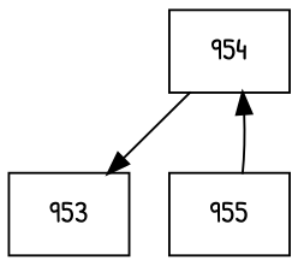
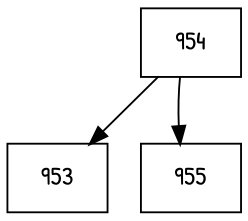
  digraph {
    fontname="Patrick Hand"
    node [fontname="Patrick Hand" shape=record]
    edge [fontname="Patrick Hand"]
    n1 [label="{953}"]
    n2 [label="{954}"]
    n3 [label="{955}"]
    n2 -> n1
-   n3 -> n2
+   n2 -> n3
  }
